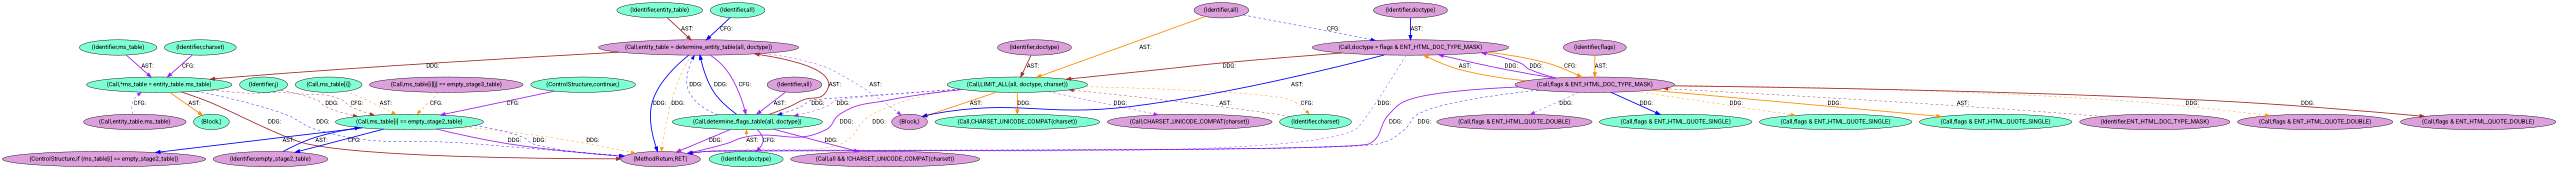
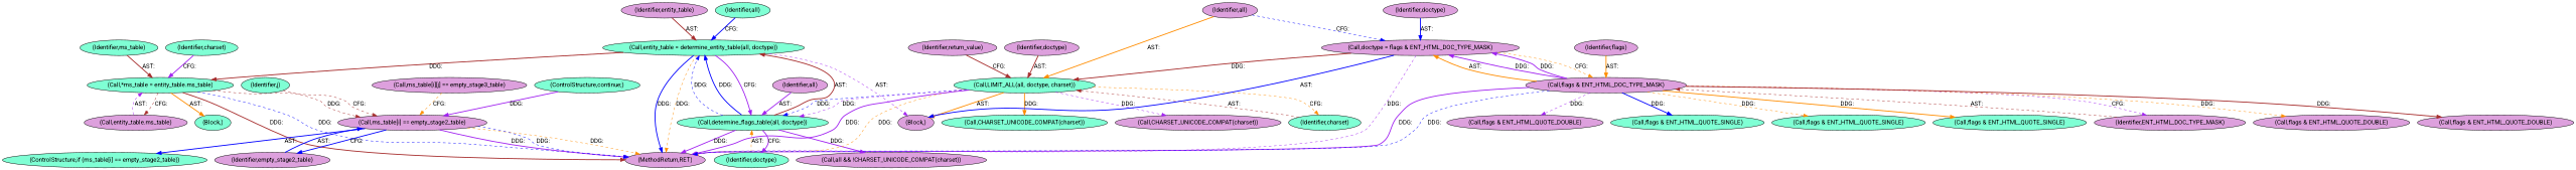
  digraph {
    fontname=Roboto
    node [fillcolor=plum fontname=Roboto style=filled]
    edge [color=purple fontname=Roboto style=bold]
    n1 [fillcolor=aquamarine label="(Call,*ms_table = entity_table.ms_table)"]
-   n2 [fillcolor=aquamarine label="(Call,ms_table[i] == empty_stage2_table)"]
+   n2 [label="(Call,ms_table[i] == empty_stage2_table)"]
    n3 [label="(Call,entity_table.ms_table)"]
    n4 [label="(MethodReturn,RET)"]
    n5 [fillcolor=aquamarine label="(Block,)"]
-   n6 [label="(ControlStructure,if (ms_table[i] == empty_stage2_table))"]
+   n6 [fillcolor=aquamarine label="(ControlStructure,if (ms_table[i] == empty_stage2_table))"]
    n7 [label="(Identifier,empty_stage2_table)"]
-   n8 [label="(Call,entity_table = determine_entity_table(all, doctype))"]
+   n8 [fillcolor=aquamarine label="(Call,entity_table = determine_entity_table(all, doctype))"]
    n9 [fillcolor=aquamarine label="(Call,determine_flags_table(all, doctype))"]
    n10 [label="(Block,)"]
    n11 [label="(Call,all && !CHARSET_UNICODE_COMPAT(charset))"]
    n12 [fillcolor=aquamarine label="(Identifier,doctype)"]
    n13 [fillcolor=aquamarine label="(Call,LIMIT_ALL(all, doctype, charset))"]
    n14 [fillcolor=aquamarine label="(Call,CHARSET_UNICODE_COMPAT(charset))"]
    n15 [label="(Call,CHARSET_UNICODE_COMPAT(charset))"]
    n16 [fillcolor=aquamarine label="(Identifier,charset)"]
    n17 [label="(Call,doctype = flags & ENT_HTML_DOC_TYPE_MASK)"]
    n18 [label="(Call,flags & ENT_HTML_DOC_TYPE_MASK)"]
    n19 [fillcolor=aquamarine label="(Call,flags & ENT_HTML_QUOTE_SINGLE)"]
    n20 [fillcolor=aquamarine label="(Call,flags & ENT_HTML_QUOTE_SINGLE)"]
    n21 [fillcolor=aquamarine label="(Call,flags & ENT_HTML_QUOTE_SINGLE)"]
    n22 [label="(Identifier,ENT_HTML_DOC_TYPE_MASK)"]
    n23 [label="(Call,flags & ENT_HTML_QUOTE_DOUBLE)"]
    n24 [label="(Call,flags & ENT_HTML_QUOTE_DOUBLE)"]
    n25 [label="(Call,flags & ENT_HTML_QUOTE_DOUBLE)"]
    n26 [label="(Identifier,flags)"]
-   n27 [fillcolor=aquamarine label="(Call,ms_table[i])"]
    n28 [label="(Identifier,all)"]
    n29 [label="(Call,ms_table[i][j] == empty_stage3_table)"]
+   n30 [label="(Identifier,return_value)"]
    n31 [fillcolor=aquamarine label="(Identifier,ms_table)"]
    n32 [fillcolor=aquamarine label="(Identifier,charset)"]
    n33 [label="(Identifier,doctype)"]
    n34 [fillcolor=aquamarine label="(ControlStructure,continue;)"]
    n35 [label="(Identifier,doctype)"]
    n36 [fillcolor=aquamarine label="(Identifier,all)"]
    n37 [label="(Identifier,all)"]
    n38 [fillcolor=aquamarine label="(Identifier,j)"]
-   n39 [fillcolor=aquamarine label="(Identifier,entity_table)"]
+   n39 [label="(Identifier,entity_table)"]
    n1 -> n2 [color=brown label="DDG: " style=dashed]
+   n1 -> n3 [color=brown label="CFG: " style=dashed]
    n1 -> n4 [color=brown label="DDG: "]
    n1 -> n4 [color=blue label="DDG: " style=dashed]
    n1 -> n5 [color=darkorange label="AST: "]
    n2 -> n4 [color=darkorange label="DDG: " style=dashed]
    n2 -> n4 [label="DDG: "]
    n2 -> n4 [color=blue label="DDG: " style=dashed]
    n2 -> n6 [color=blue label="AST: "]
    n2 -> n7 [color=blue label="CFG: "]
-   n3 -> n1 [label="CFG: " style=dashed]
+   n3 -> n1 [label="AST: " style=dashed]
    n7 -> n2 [color=blue label="AST: "]
    n8 -> n1 [color=brown label="DDG: "]
    n8 -> n4 [color=darkorange label="DDG: " style=dashed]
    n8 -> n4 [color=blue label="DDG: "]
    n8 -> n9 [label="CFG: "]
    n8 -> n10 [label="AST: " style=dashed]
    n9 -> n4 [label="DDG: "]
    n9 -> n8 [color=brown label="AST: "]
    n9 -> n8 [color=blue label="DDG: " style=dashed]
    n9 -> n8 [color=blue label="DDG: "]
    n9 -> n11 [label="DDG: "]
    n9 -> n12 [label="CFG: "]
    n12 -> n9 [color=darkorange label="AST: " style=dashed]
    n13 -> n4 [color=darkorange label="DDG: " style=dashed]
    n13 -> n4 [label="DDG: "]
    n13 -> n9 [color=blue label="DDG: " style=dashed]
    n13 -> n9 [label="DDG: " style=dashed]
    n13 -> n10 [color=darkorange label="AST: "]
    n13 -> n14 [color=darkorange label="DDG: "]
    n13 -> n15 [label="DDG: " style=dashed]
    n13 -> n16 [color=darkorange label="CFG: " style=dashed]
    n16 -> n13 [color=brown label="AST: " style=dashed]
    n17 -> n4 [label="DDG: " style=dashed]
    n17 -> n10 [color=blue label="AST: "]
    n17 -> n13 [color=brown label="DDG: "]
-   n17 -> n18 [color=darkorange label="CFG: "]
+   n17 -> n18 [color=darkorange label="CFG: " style=dashed]
    n18 -> n4 [label="DDG: "]
    n18 -> n4 [color=blue label="DDG: " style=dashed]
    n18 -> n17 [color=darkorange label="AST: "]
    n18 -> n17 [label="DDG: "]
    n18 -> n17 [label="DDG: "]
    n18 -> n19 [color=blue label="DDG: "]
    n18 -> n20 [color=darkorange label="DDG: " style=dashed]
    n18 -> n21 [color=darkorange label="DDG: "]
+   n18 -> n22 [label="CFG: " style=dashed]
    n18 -> n23 [color=darkorange label="DDG: " style=dashed]
    n18 -> n24 [color=brown label="DDG: "]
    n18 -> n25 [label="DDG: " style=dashed]
    n22 -> n18 [color=brown label="AST: " style=dashed]
    n26 -> n18 [color=darkorange label="AST: "]
-   n27 -> n2 [color=darkorange label="AST: " style=dashed]
    n28 -> n13 [color=darkorange label="AST: "]
    n28 -> n17 [color=blue label="CFG: " style=dashed]
    n29 -> n2 [color=darkorange label="CFG: " style=dashed]
-   n31 -> n1 [label="AST: "]
+   n30 -> n13 [color=brown label="CFG: "]
+   n31 -> n1 [color=brown label="AST: "]
    n32 -> n1 [label="CFG: "]
    n33 -> n17 [color=blue label="AST: "]
-   n34 -> n2 [label="CFG: "]
+   n34 -> n2 [label="DDG: "]
    n35 -> n13 [color=brown label="AST: "]
    n36 -> n8 [color=blue label="CFG: "]
    n37 -> n9 [label="AST: "]
    n38 -> n2 [color=brown label="CFG: " style=dashed]
    n39 -> n8 [color=brown label="AST: "]
  }
